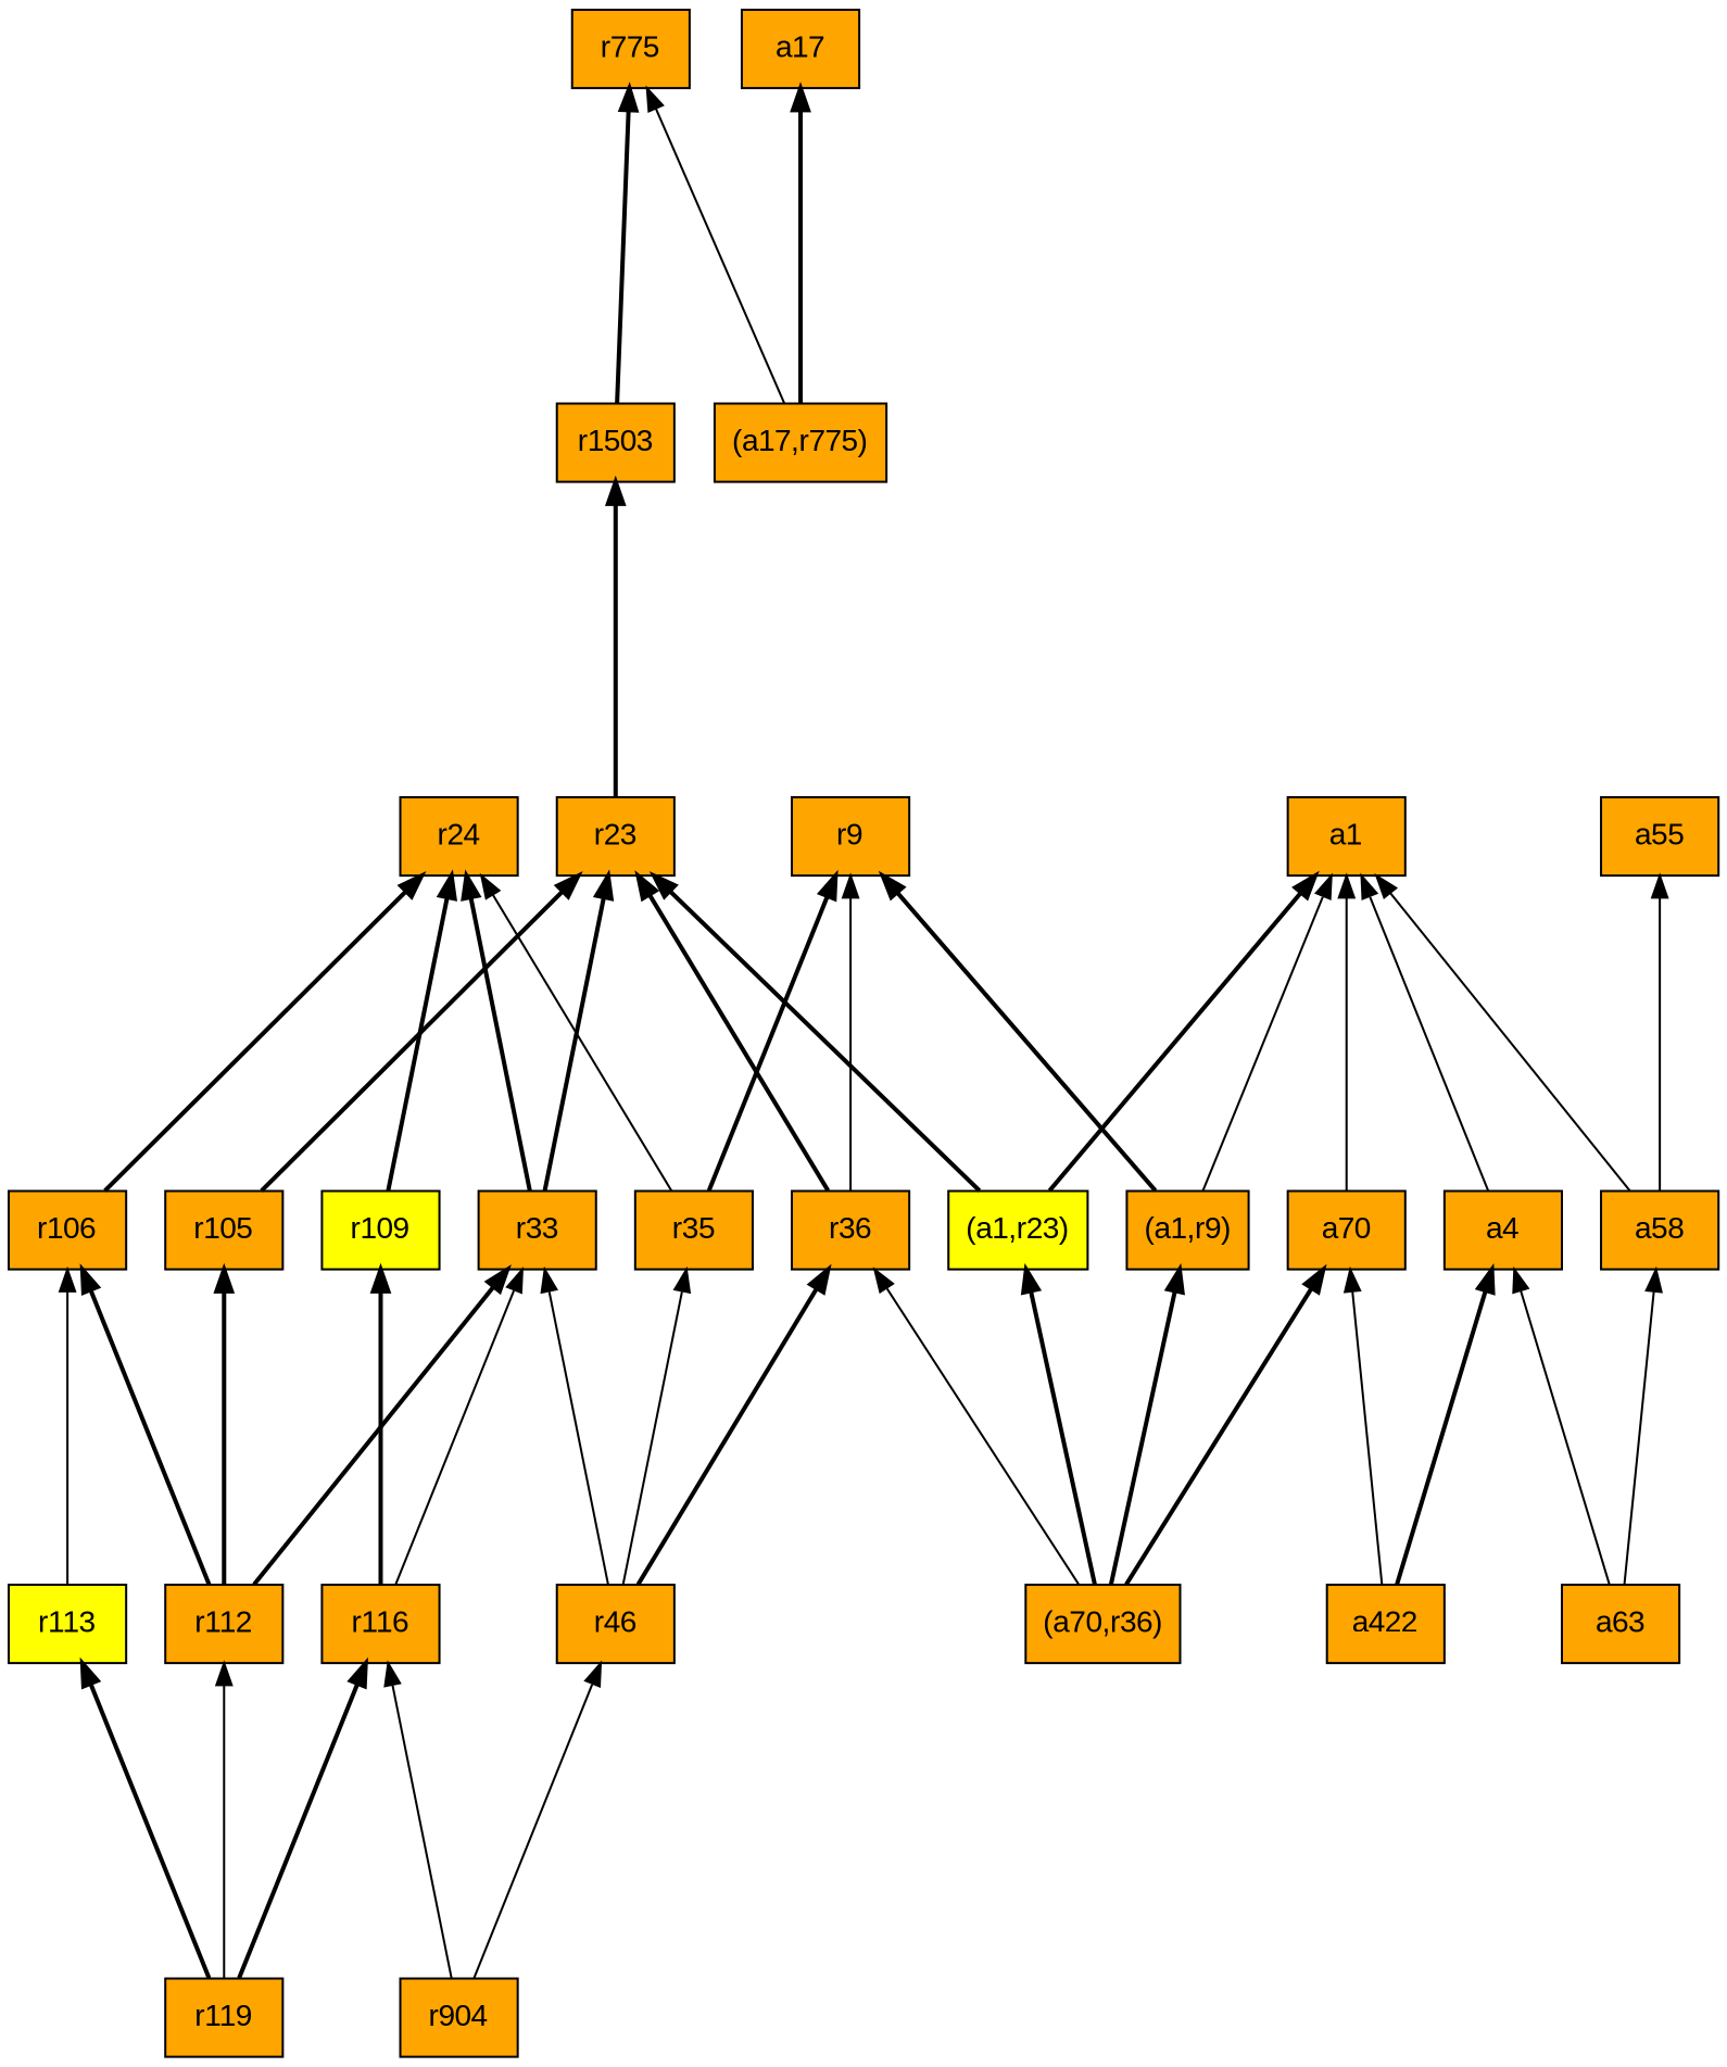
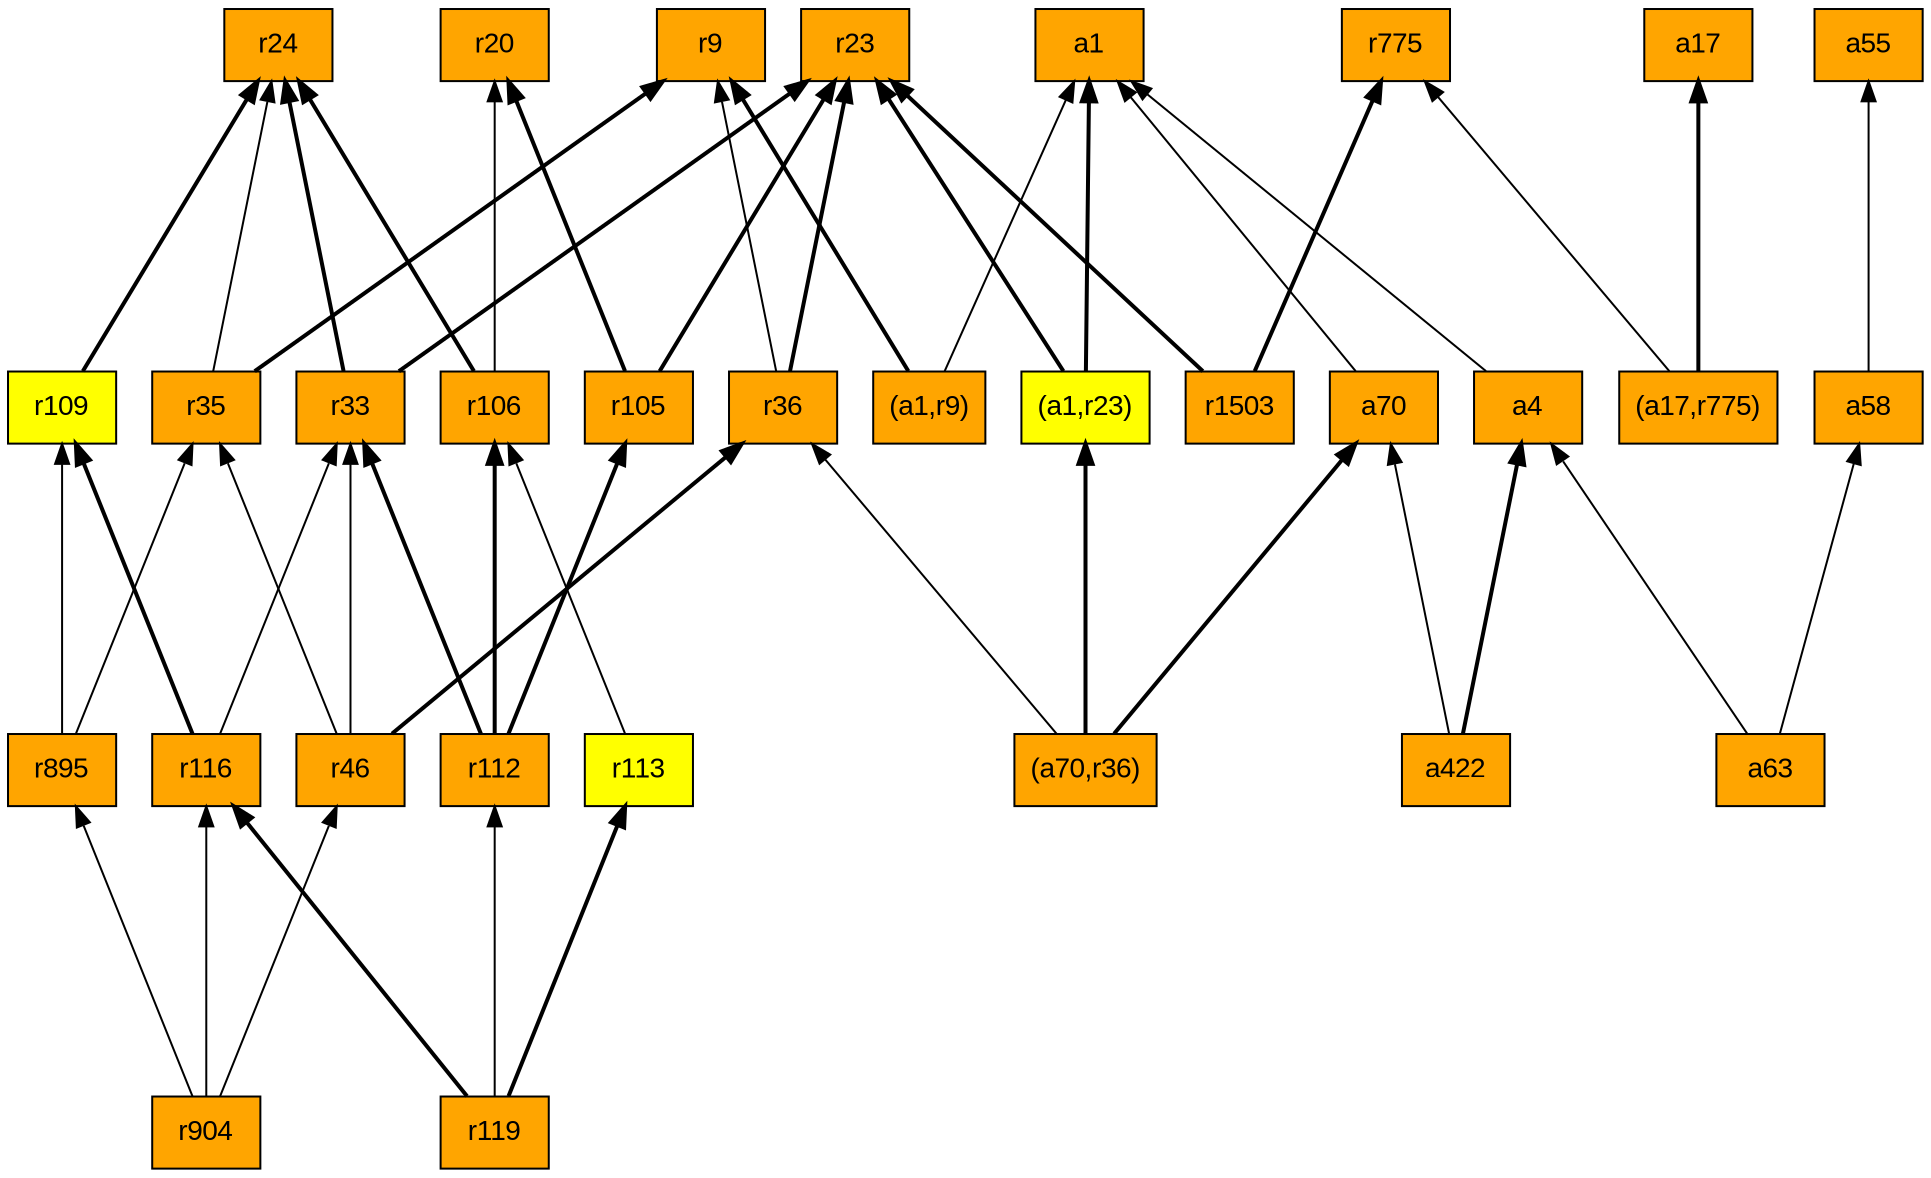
  digraph {
    fontname="Liberation Sans"
    rankdir=BT
    ranksep=2.0
    node [fillcolor=orange fontname="Liberation Sans" shape=record style=filled]
    edge [fontname="Liberation Sans" style=bold]
    n1 [label="{(a1,r9)}"]
    n2 [label="{r9}"]
    n3 [label="{a1}"]
    n4 [label="{r106}"]
    n5 [label="{r24}"]
+   n6 [label="{r20}"]
    n7 [label="{a58}"]
    n8 [label="{a55}"]
    n9 [label="{a63}"]
    n10 [label="{a4}"]
    n11 [label="{r105}"]
    n12 [label="{r23}"]
    n13 [label="{a17}"]
    n14 [fillcolor=yellow label="{r113}"]
    n15 [fillcolor=yellow label="{r109}"]
    n16 [label="{r119}"]
    n17 [label="{r116}"]
    n18 [label="{r112}"]
    n19 [label="{r33}"]
    n20 [label="{(a17,r775)}"]
    n21 [label="{r775}"]
+   n22 [label="{r895}"]
    n23 [label="{r35}"]
    n24 [label="{(a70,r36)}"]
    n25 [fillcolor=yellow label="{(a1,r23)}"]
    n26 [label="{a70}"]
    n27 [label="{r36}"]
    n28 [label="{r1503}"]
    n29 [label="{r904}"]
    n30 [label="{r46}"]
    n31 [label="{a422}"]
    n1 -> n2
    n1 -> n3 [style=solid]
    n4 -> n5
-   n7 -> n3 [style=solid]
+   n4 -> n6 [style=solid]
    n7 -> n8 [style=solid]
    n9 -> n7 [style=solid]
    n9 -> n10 [style=solid]
    n10 -> n3 [style=solid]
+   n11 -> n6
    n11 -> n12
    n14 -> n4 [style=solid]
    n15 -> n5
    n16 -> n14
    n16 -> n17
    n16 -> n18 [style=solid]
    n17 -> n15
    n17 -> n19 [style=solid]
    n18 -> n4
    n18 -> n11
    n18 -> n19
    n19 -> n5
    n19 -> n12
    n20 -> n13
    n20 -> n21 [style=solid]
+   n22 -> n15 [style=solid]
+   n22 -> n23 [style=solid]
    n23 -> n2
    n23 -> n5 [style=solid]
-   n24 -> n1
    n24 -> n25
    n24 -> n26
    n24 -> n27 [style=solid]
    n25 -> n3
    n25 -> n12
    n26 -> n3 [style=solid]
    n27 -> n2 [style=solid]
    n27 -> n12
-   n12 -> n28
+   n28 -> n12
    n28 -> n21
    n29 -> n17 [style=solid]
+   n29 -> n22 [style=solid]
    n29 -> n30 [style=solid]
    n30 -> n19 [style=solid]
    n30 -> n23 [style=solid]
    n30 -> n27
    n31 -> n10
    n31 -> n26 [style=solid]
  }
